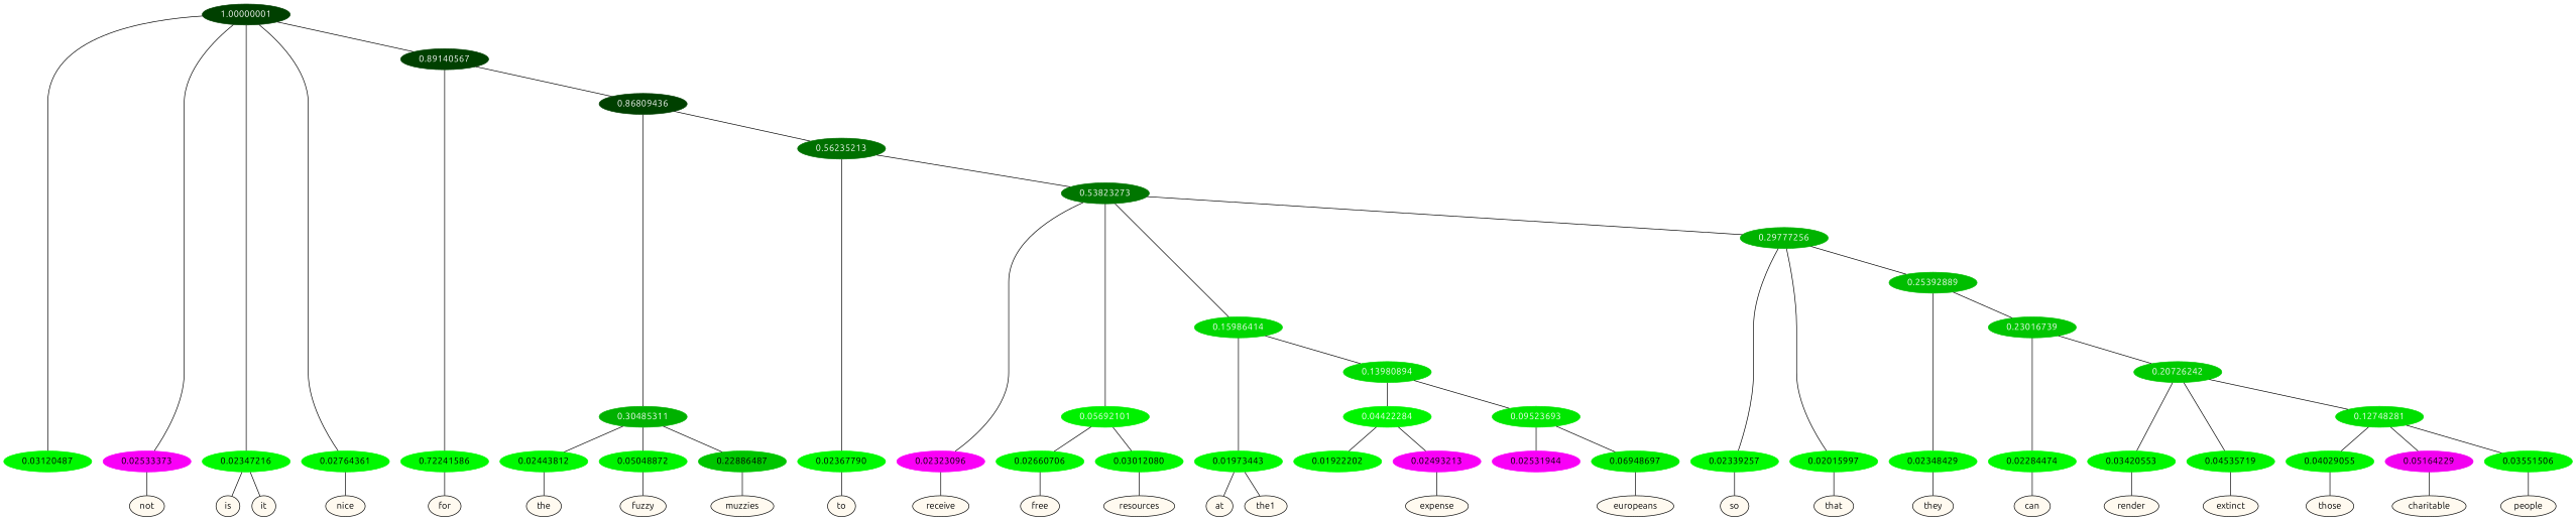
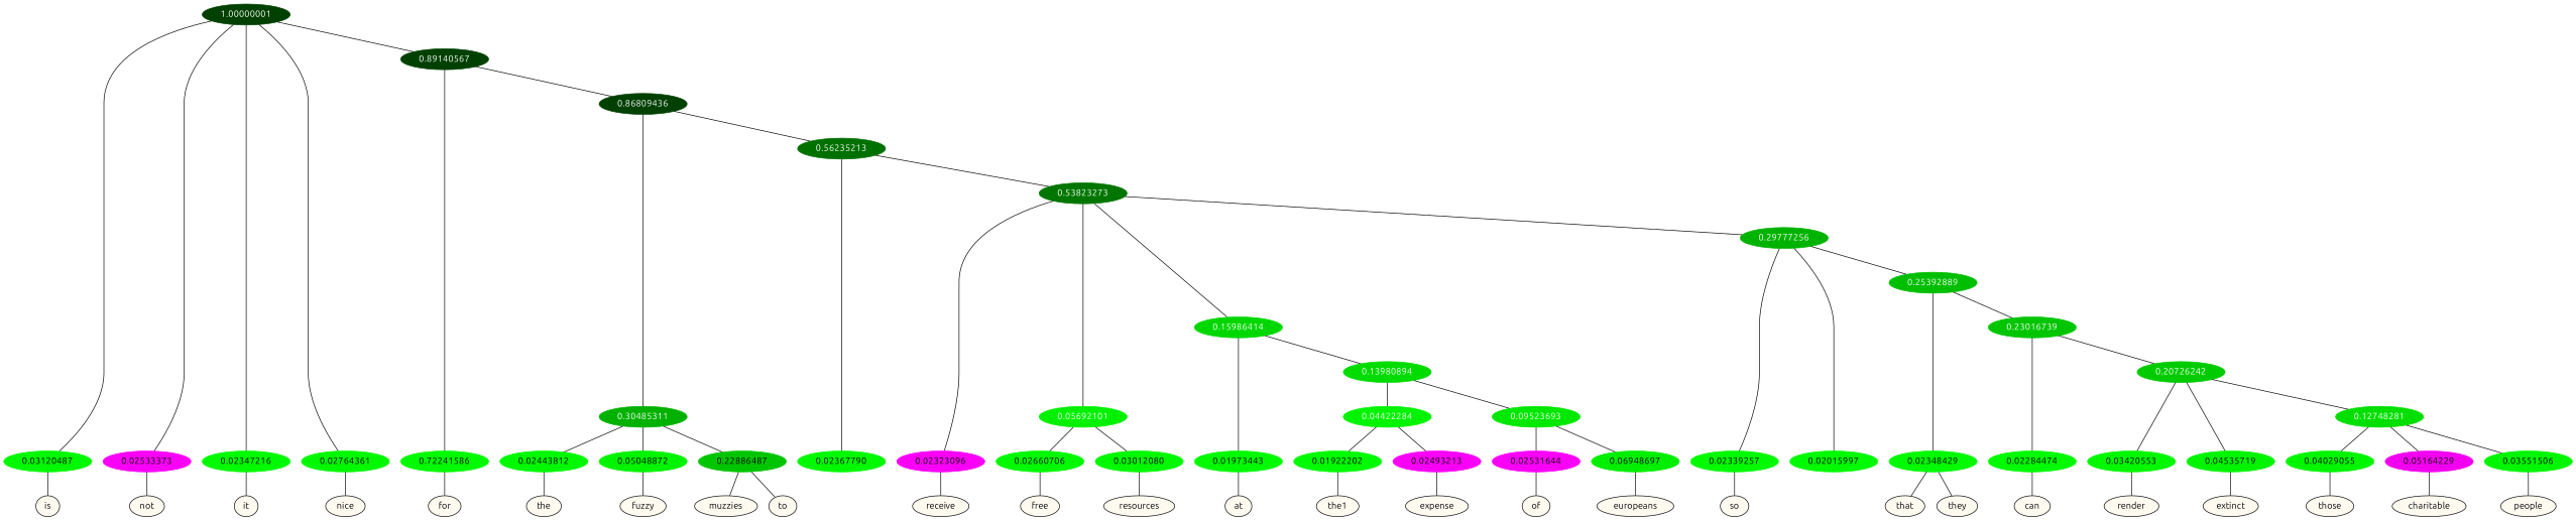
  graph {
    fontname=Ubuntu
    node [color=black fontname=Ubuntu format=png nodesep=0.001 ordering=out overlap_scaling=0.01 ranksep=0.001 style=filled]
    edge [fontname=Ubuntu]
    n1 [fillcolor=floralwhite height=0.15 label=is style="filled,solid" width=0.15]
    n2 [fillcolor=floralwhite height=0.15 label=not style="filled,solid" width=0.15]
    n3 [fillcolor=floralwhite height=0.15 label=it style="filled,solid" width=0.15]
    n4 [fillcolor=floralwhite height=0.15 label=nice style="filled,solid" width=0.15]
    n5 [fillcolor=floralwhite height=0.15 label=for style="filled,solid" width=0.15]
    n6 [fillcolor=floralwhite height=0.15 label=the style="filled,solid" width=0.15]
    n7 [fillcolor=floralwhite height=0.15 label=fuzzy style="filled,solid" width=0.15]
    n8 [fillcolor=floralwhite height=0.15 label=muzzies style="filled,solid" width=0.15]
    n9 [fillcolor=floralwhite height=0.15 label=to style="filled,solid" width=0.15]
    n10 [fillcolor=floralwhite height=0.15 label=receive style="filled,solid" width=0.15]
    n11 [fillcolor=floralwhite height=0.15 label=free style="filled,solid" width=0.15]
    n12 [fillcolor=floralwhite height=0.15 label=resources style="filled,solid" width=0.15]
    n13 [fillcolor=floralwhite height=0.15 label=at style="filled,solid" width=0.15]
    n14 [fillcolor=floralwhite height=0.15 label=the1 style="filled,solid" width=0.15]
    n15 [fillcolor=floralwhite height=0.15 label=expense style="filled,solid" width=0.15]
+   n16 [fillcolor=floralwhite height=0.15 label=of style="filled,solid" width=0.15]
    n17 [fillcolor=floralwhite height=0.15 label=europeans style="filled,solid" width=0.15]
    n18 [fillcolor=floralwhite height=0.15 label=so style="filled,solid" width=0.15]
    n19 [fillcolor=floralwhite height=0.15 label=that style="filled,solid" width=0.15]
    n20 [fillcolor=floralwhite height=0.15 label=they style="filled,solid" width=0.15]
    n21 [fillcolor=floralwhite height=0.15 label=can style="filled,solid" width=0.15]
    n22 [fillcolor=floralwhite height=0.15 label=render style="filled,solid" width=0.15]
    n23 [fillcolor=floralwhite height=0.15 label=those style="filled,solid" width=0.15]
    n24 [fillcolor=floralwhite height=0.15 label=charitable style="filled,solid" width=0.15]
    n25 [fillcolor=floralwhite height=0.15 label=people style="filled,solid" width=0.15]
    n26 [fillcolor=floralwhite height=0.15 label=extinct style="filled,solid" width=0.15]
    n27 [color="0.334 1.000 0.969" fontcolor=black height=0.15 label=0.03120487 width=0.15]
    n28 [color="0.835 1.000 0.975" fontcolor=black height=0.15 label=0.02533373 width=0.15]
    n29 [color="0.334 1.000 0.977" fontcolor=black height=0.15 label=0.02347216 width=0.15]
    n30 [color="0.334 1.000 0.972" fontcolor=black height=0.15 label=0.02764361 width=0.15]
    n31 [color="0.334 1.000 0.978" fontcolor=black height=0.15 label=0.72241586 width=0.15]
    n32 [color="0.334 1.000 0.976" fontcolor=black height=0.15 label=0.02443812 width=0.15]
    n33 [color="0.334 1.000 0.950" fontcolor=black height=0.15 label=0.05048872 width=0.15]
    n34 [color="0.334 1.000 0.771" fontcolor=black height=0.15 label=0.22886487 width=0.15]
    n35 [color="0.334 1.000 0.976" fontcolor=black height=0.15 label=0.02367790 width=0.15]
    n36 [color="0.835 1.000 0.977" fontcolor=black height=0.15 label=0.02323096 width=0.15]
    n37 [color="0.334 1.000 0.973" fontcolor=black height=0.15 label=0.02660706 width=0.15]
    n38 [color="0.334 1.000 0.970" fontcolor=black height=0.15 label=0.03012080 width=0.15]
    n39 [color="0.334 1.000 0.980" fontcolor=black height=0.15 label=0.01973443 width=0.15]
    n40 [color="0.334 1.000 0.981" fontcolor=black height=0.15 label=0.01922202 width=0.15]
    n41 [color="0.835 1.000 0.975" fontcolor=black height=0.15 label=0.02493213 width=0.15]
-   n42 [color="0.835 1.000 0.975" fontcolor=black height=0.15 label=0.02531944 width=0.15]
+   n42 [color="0.835 1.000 0.975" fontcolor=black height=0.15 label=0.02531644 width=0.15]
    n43 [color="0.334 1.000 0.931" fontcolor=black height=0.15 label=0.06948697 width=0.15]
    n44 [color="0.334 1.000 0.977" fontcolor=black height=0.15 label=0.02339257 width=0.15]
    n45 [color="0.334 1.000 0.980" fontcolor=black height=0.15 label=0.02015997 width=0.15]
    n46 [color="0.334 1.000 0.977" fontcolor=black height=0.15 label=0.02348429 width=0.15]
    n47 [color="0.334 1.000 0.977" fontcolor=black height=0.15 label=0.02284474 width=0.15]
    n48 [color="0.334 1.000 0.966" fontcolor=black height=0.15 label=0.03420553 width=0.15]
    n49 [color="0.334 1.000 0.960" fontcolor=black height=0.15 label=0.04029055 width=0.15]
    n50 [color="0.835 1.000 0.948" fontcolor=black height=0.15 label=0.05164229 width=0.15]
    n51 [color="0.334 1.000 0.964" fontcolor=black height=0.15 label=0.03551506 width=0.15]
    n52 [color="0.334 1.000 0.955" fontcolor=black height=0.15 label=0.04535719 width=0.15]
    n53 [color="0.334 1.000 0.250" fontcolor=grey99 height=0.15 label=1.00000001 width=0.15]
    n54 [color="0.334 1.000 0.250" fontcolor=grey99 height=0.15 label=0.89140567 width=0.15]
    n55 [color="0.334 1.000 0.250" fontcolor=grey99 height=0.15 label=0.86809436 width=0.15]
    n56 [color="0.334 1.000 0.695" fontcolor=grey99 height=0.15 label=0.30485311 width=0.15]
    n57 [color="0.334 1.000 0.438" fontcolor=grey99 height=0.15 label=0.56235213 width=0.15]
    n58 [color="0.334 1.000 0.462" fontcolor=grey99 height=0.15 label=0.53823273 width=0.15]
    n59 [color="0.334 1.000 0.943" fontcolor=grey99 height=0.15 label=0.05692101 width=0.15]
    n60 [color="0.334 1.000 0.840" fontcolor=grey99 height=0.15 label=0.15986414 width=0.15]
    n61 [color="0.334 1.000 0.702" fontcolor=grey99 height=0.15 label=0.29777256 width=0.15]
    n62 [color="0.334 1.000 0.860" fontcolor=grey99 height=0.15 label=0.13980894 width=0.15]
    n63 [color="0.334 1.000 0.746" fontcolor=grey99 height=0.15 label=0.25392889 width=0.15]
    n64 [color="0.334 1.000 0.956" fontcolor=grey99 height=0.15 label=0.04422284 width=0.15]
    n65 [color="0.334 1.000 0.905" fontcolor=grey99 height=0.15 label=0.09523693 width=0.15]
    n66 [color="0.334 1.000 0.770" fontcolor=grey99 height=0.15 label=0.23016739 width=0.15]
    n67 [color="0.334 1.000 0.793" fontcolor=grey99 height=0.15 label=0.20726242 width=0.15]
    n68 [color="0.334 1.000 0.873" fontcolor=grey99 height=0.15 label=0.12748281 width=0.15]
    subgraph sub_1 {
      rank=same
      n1
      n2
      n3
      n4
      n5
      n6
      n7
      n8
      n9
      n10
      n11
      n12
      n13
      n14
      n15
+     n16
      n17
      n18
      n19
      n20
      n21
      n22
      n23
      n24
      n25
      n26
    }
    subgraph sub_2 {
      rank=same
      n27
      n28
      n29
      n30
      n31
      n32
      n33
      n34
      n35
      n36
      n37
      n38
      n39
      n40
      n41
      n42
      n43
      n44
      n45
      n46
      n47
      n48
      n49
      n50
      n51
      n52
    }
-   n29 -- n1
+   n27 -- n1
    n28 -- n2
    n29 -- n3
    n30 -- n4
    n31 -- n5
    n32 -- n6
    n33 -- n7
    n34 -- n8
-   n35 -- n9
+   n34 -- n9
    n36 -- n10
    n37 -- n11
    n38 -- n12
    n39 -- n13
-   n39 -- n14
+   n40 -- n14
    n41 -- n15
+   n42 -- n16
    n43 -- n17
    n44 -- n18
-   n45 -- n19
+   n46 -- n19
    n46 -- n20
    n47 -- n21
    n48 -- n22
    n49 -- n23
    n50 -- n24
    n51 -- n25
    n52 -- n26
    n53 -- n27
    n53 -- n28
    n53 -- n29
    n53 -- n30
    n53 -- n54
    n54 -- n31
    n54 -- n55
    n55 -- n56
    n55 -- n57
    n56 -- n32
    n56 -- n33
    n56 -- n34
    n57 -- n35
    n57 -- n58
    n58 -- n36
    n58 -- n59
    n58 -- n60
    n58 -- n61
    n59 -- n37
    n59 -- n38
    n60 -- n39
    n60 -- n62
    n61 -- n44
    n61 -- n45
    n61 -- n63
    n62 -- n64
    n62 -- n65
    n63 -- n46
    n63 -- n66
    n64 -- n40
    n64 -- n41
    n65 -- n42
    n65 -- n43
    n66 -- n47
    n66 -- n67
    n67 -- n48
    n67 -- n52
    n67 -- n68
    n68 -- n49
    n68 -- n50
    n68 -- n51
  }
